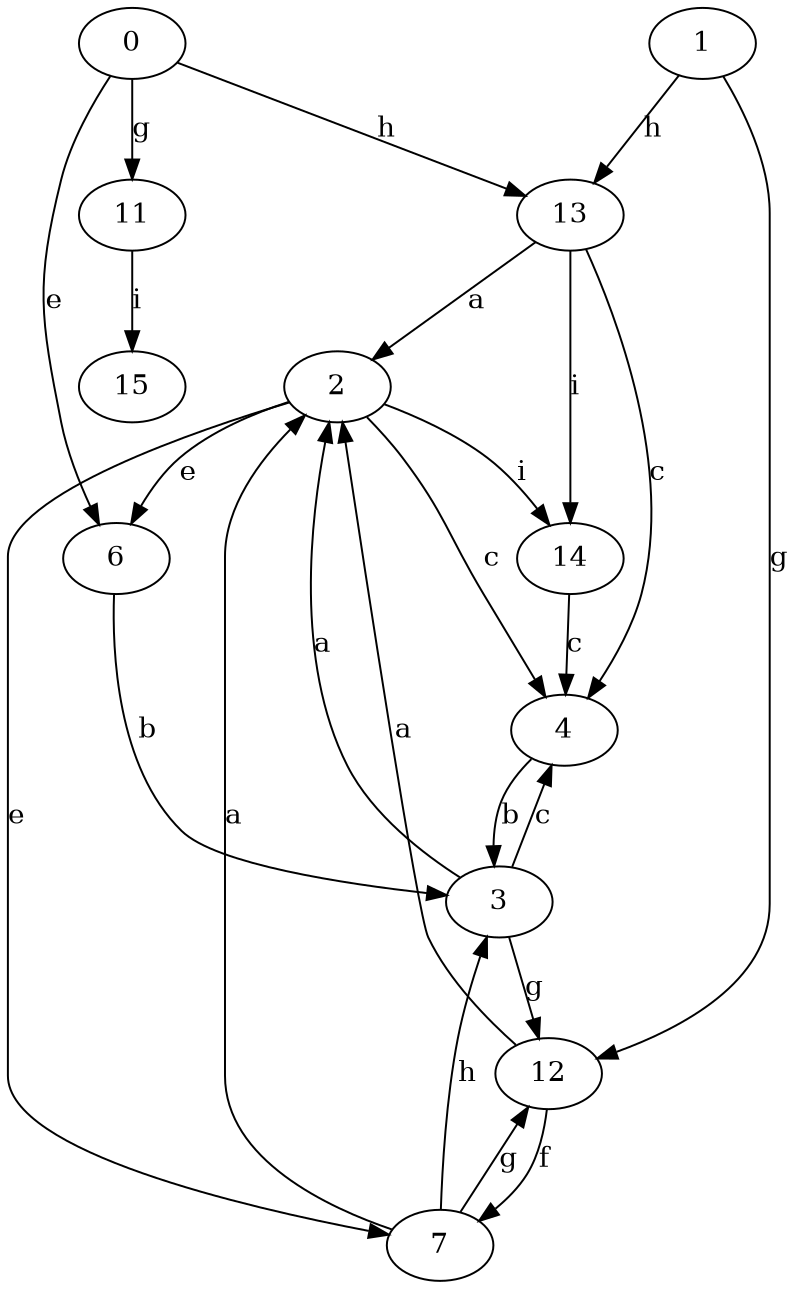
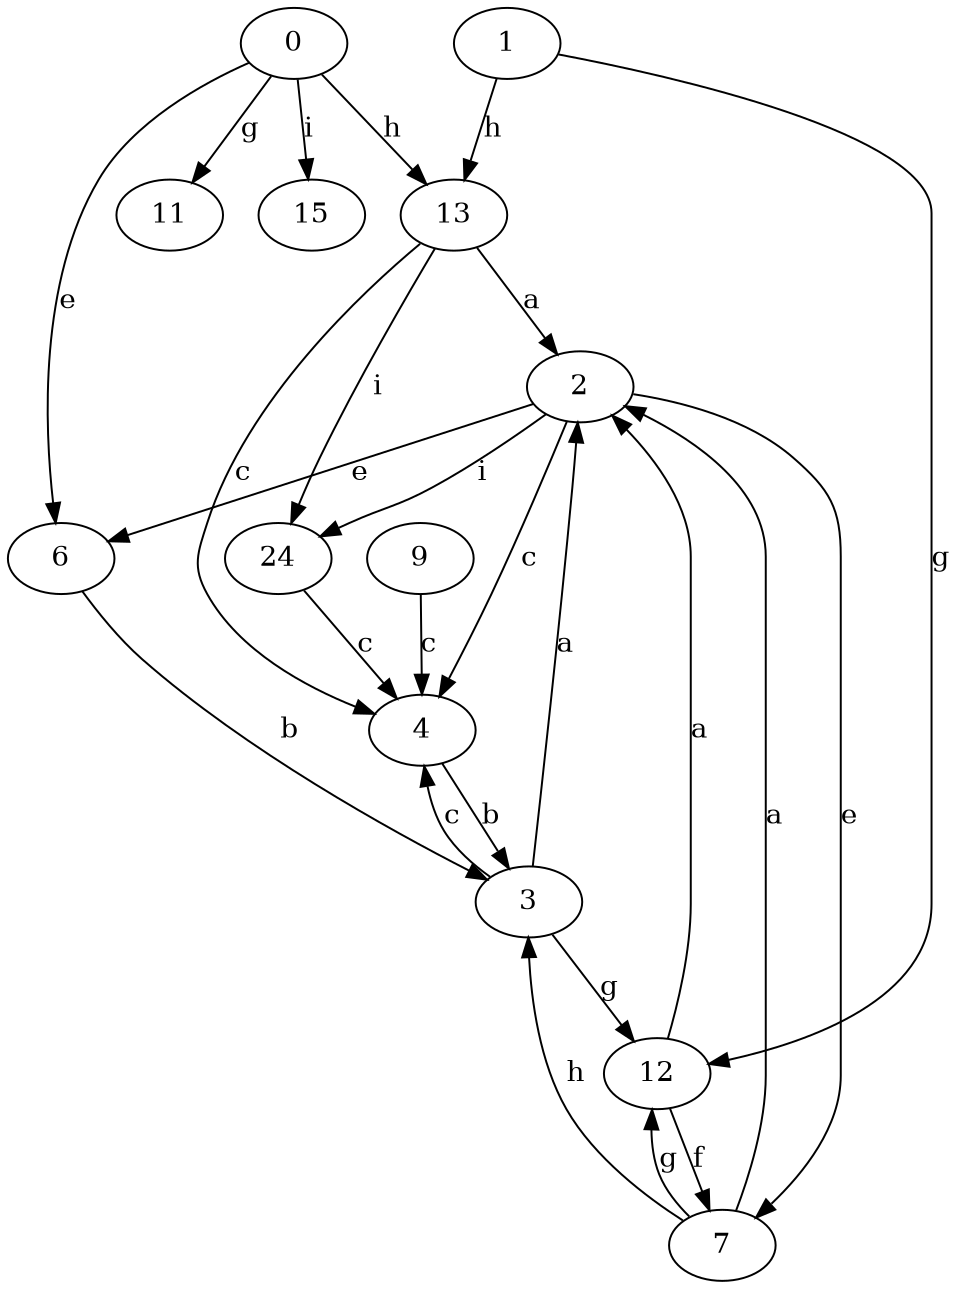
  strict digraph {
    2
    4
    6
    7
-   14
+   14 [label=24]
    3
    12
+   9
    0
    11
    13
    15
    1
    2 -> 4 [label=c]
    2 -> 6 [label=e]
    2 -> 7 [label=e]
    2 -> 14 [label=i]
    4 -> 3 [label=b]
    6 -> 3 [label=b]
    7 -> 2 [label=a]
    7 -> 3 [label=h]
    7 -> 12 [label=g]
    14 -> 4 [label=c]
    3 -> 2 [label=a]
    3 -> 4 [label=c]
    3 -> 12 [label=g]
    12 -> 2 [label=a]
    12 -> 7 [label=f]
+   9 -> 4 [label=c]
    0 -> 6 [label=e]
    0 -> 11 [label=g]
    0 -> 13 [label=h]
-   11 -> 15 [label=i]
+   0 -> 15 [label=i]
    13 -> 2 [label=a]
    13 -> 4 [label=c]
    13 -> 14 [label=i]
    1 -> 12 [label=g]
    1 -> 13 [label=h]
  }
